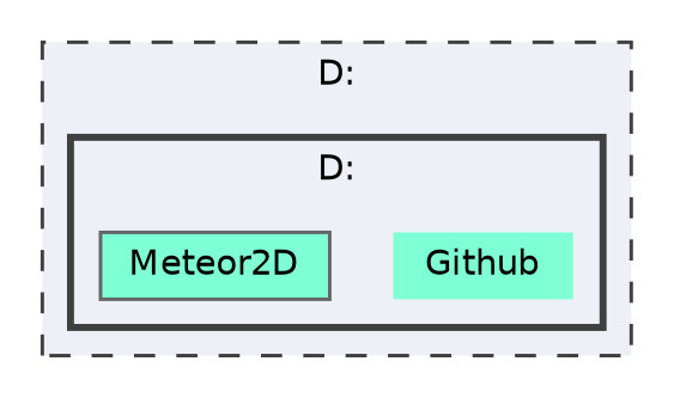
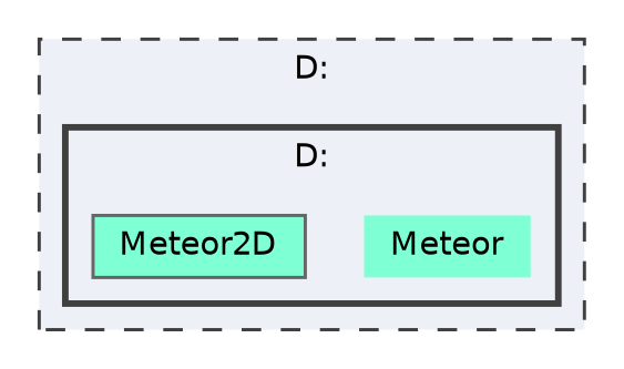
  digraph {
    compound=true
    node [fontname=Helvetica fontsize=10 style=filled fillcolor=aquamarine]
-   n1 [height=0.2 label=Github shape=plaintext width=0.4 color=deeppink]
+   n1 [height=0.2 label=Meteor shape=plaintext width=0.4 color=deeppink]
    n2 [color=gray40 height=0.2 label=Meteor2D shape=box width=0.4]
    subgraph cluster_1 {
      bgcolor="#edf0f7"
      fontname=Helvetica
      fontsize=10
      label="D:"
      pencolor=grey25
      style="filled,dashed"
      subgraph cluster_2 {
        bgcolor="#edf0f7"
        fontname=Helvetica
        fontsize=10
        pencolor=grey25
        style="filled,bold"
        n1
        n2
      }
    }
  }
